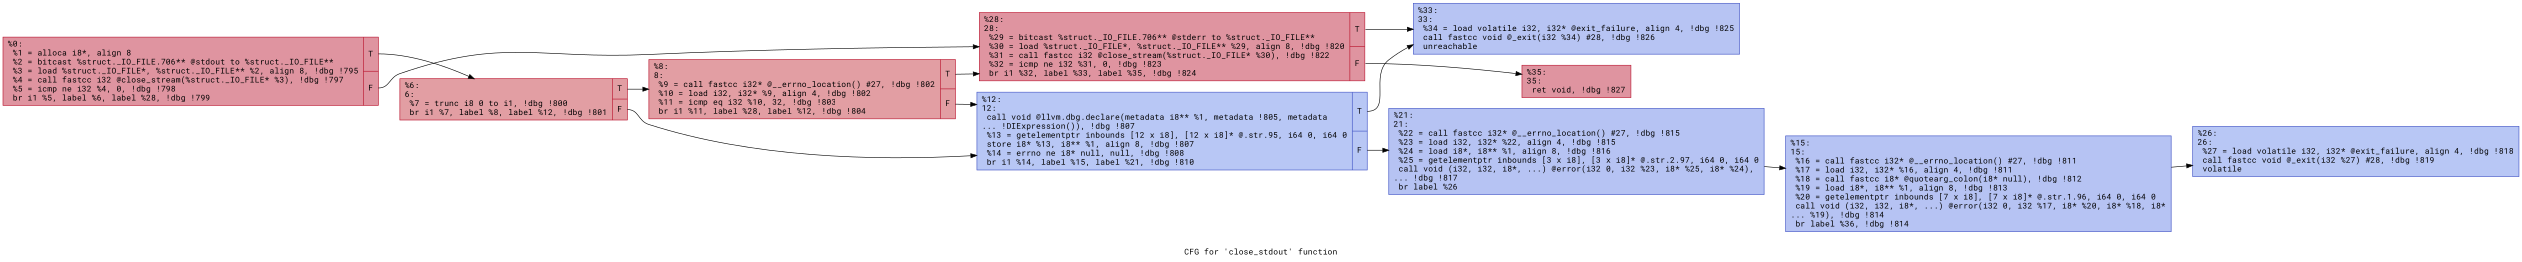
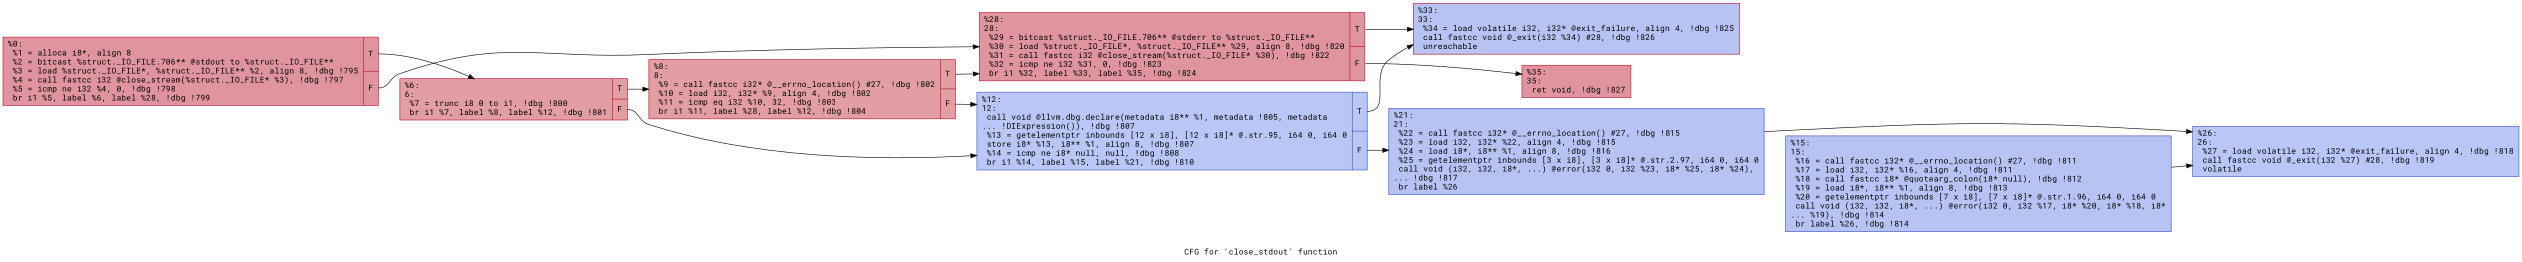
  digraph {
    fontname="Roboto Mono"
    label="CFG for 'close_stdout' function"
    rankdir=LR
    node [color="#b70d28ff" fillcolor="#b70d2870" fontname="Roboto Mono" shape=record style=filled]
    edge [fontname="Roboto Mono" tailport=s0]
    n1 [label="{%0:\l  %1 = alloca i8*, align 8\l  %2 = bitcast %struct._IO_FILE.706** @stdout to %struct._IO_FILE**\l  %3 = load %struct._IO_FILE*, %struct._IO_FILE** %2, align 8, !dbg !795\l  %4 = call fastcc i32 @close_stream(%struct._IO_FILE* %3), !dbg !797\l  %5 = icmp ne i32 %4, 0, !dbg !798\l  br i1 %5, label %6, label %28, !dbg !799\l|{<s0>T|<s1>F}}"]
    n2 [fillcolor="#be242e70" label="{%6:\l6:                                                \l  %7 = trunc i8 0 to i1, !dbg !800\l  br i1 %7, label %8, label %12, !dbg !801\l|{<s0>T|<s1>F}}"]
    n3 [label="{%28:\l28:                                               \l  %29 = bitcast %struct._IO_FILE.706** @stderr to %struct._IO_FILE**\l  %30 = load %struct._IO_FILE*, %struct._IO_FILE** %29, align 8, !dbg !820\l  %31 = call fastcc i32 @close_stream(%struct._IO_FILE* %30), !dbg !822\l  %32 = icmp ne i32 %31, 0, !dbg !823\l  br i1 %32, label %33, label %35, !dbg !824\l|{<s0>T|<s1>F}}"]
    n4 [fillcolor="#be242e70" label="{%8:\l8:                                                \l  %9 = call fastcc i32* @__errno_location() #27, !dbg !802\l  %10 = load i32, i32* %9, align 4, !dbg !802\l  %11 = icmp eq i32 %10, 32, !dbg !803\l  br i1 %11, label %28, label %12, !dbg !804\l|{<s0>T|<s1>F}}"]
-   n5 [color="#3d50c3ff" fillcolor="#5f7fe870" label="{%12:\l12:                                               \l  call void @llvm.dbg.declare(metadata i8** %1, metadata !805, metadata\l... !DIExpression()), !dbg !807\l  %13 = getelementptr inbounds [12 x i8], [12 x i8]* @.str.95, i64 0, i64 0\l  store i8* %13, i8** %1, align 8, !dbg !807\l  %14 = errno ne i8* null, null, !dbg !808\l  br i1 %14, label %15, label %21, !dbg !810\l|{<s0>T|<s1>F}}"]
-   n6 [color="#3d50c3ff" fillcolor="#5b7ae570" label="{%33:\l33:                                               \l  %34 = load volatile i32, i32* @exit_failure, align 4, !dbg !825\l  call fastcc void @_exit(i32 %34) #28, !dbg !826\l  unreachable\l}"]
+   n5 [color="#3d50c3ff" fillcolor="#5f7fe870" label="{%12:\l12:                                               \l  call void @llvm.dbg.declare(metadata i8** %1, metadata !805, metadata\l... !DIExpression()), !dbg !807\l  %13 = getelementptr inbounds [12 x i8], [12 x i8]* @.str.95, i64 0, i64 0\l  store i8* %13, i8** %1, align 8, !dbg !807\l  %14 = icmp ne i8* null, null, !dbg !808\l  br i1 %14, label %15, label %21, !dbg !810\l|{<s0>T|<s1>F}}"]
+   n6 [fillcolor="#5b7ae570" label="{%33:\l33:                                               \l  %34 = load volatile i32, i32* @exit_failure, align 4, !dbg !825\l  call fastcc void @_exit(i32 %34) #28, !dbg !826\l  unreachable\l}"]
    n7 [label="{%35:\l35:                                               \l  ret void, !dbg !827\l}"]
    n8 [color="#3d50c3ff" fillcolor="#5977e370" label="{%21:\l21:                                               \l  %22 = call fastcc i32* @__errno_location() #27, !dbg !815\l  %23 = load i32, i32* %22, align 4, !dbg !815\l  %24 = load i8*, i8** %1, align 8, !dbg !816\l  %25 = getelementptr inbounds [3 x i8], [3 x i8]* @.str.2.97, i64 0, i64 0\l  call void (i32, i32, i8*, ...) @error(i32 0, i32 %23, i8* %25, i8* %24),\l... !dbg !817\l  br label %26\l}"]
-   n9 [color="#3d50c3ff" fillcolor="#5977e370" label="{%15:\l15:                                               \l  %16 = call fastcc i32* @__errno_location() #27, !dbg !811\l  %17 = load i32, i32* %16, align 4, !dbg !811\l  %18 = call fastcc i8* @quotearg_colon(i8* null), !dbg !812\l  %19 = load i8*, i8** %1, align 8, !dbg !813\l  %20 = getelementptr inbounds [7 x i8], [7 x i8]* @.str.1.96, i64 0, i64 0\l  call void (i32, i32, i8*, ...) @error(i32 0, i32 %17, i8* %20, i8* %18, i8*\l... %19), !dbg !814\l  br label %36, !dbg !814\l}"]
+   n9 [color="#3d50c3ff" fillcolor="#5977e370" label="{%15:\l15:                                               \l  %16 = call fastcc i32* @__errno_location() #27, !dbg !811\l  %17 = load i32, i32* %16, align 4, !dbg !811\l  %18 = call fastcc i8* @quotearg_colon(i8* null), !dbg !812\l  %19 = load i8*, i8** %1, align 8, !dbg !813\l  %20 = getelementptr inbounds [7 x i8], [7 x i8]* @.str.1.96, i64 0, i64 0\l  call void (i32, i32, i8*, ...) @error(i32 0, i32 %17, i8* %20, i8* %18, i8*\l... %19), !dbg !814\l  br label %26, !dbg !814\l}"]
    n10 [color="#3d50c3ff" fillcolor="#5f7fe870" label="{%26:\l26:                                               \l  %27 = load volatile i32, i32* @exit_failure, align 4, !dbg !818\l  call fastcc void @_exit(i32 %27) #28, !dbg !819\l  volatile\l}"]
    n1 -> n2
    n1 -> n3 [tailport=s1]
    n2 -> n4
    n2 -> n5 [tailport=s1]
    n3 -> n6
    n3 -> n7 [tailport=s1]
    n4 -> n3
    n4 -> n5 [tailport=s1]
    n5 -> n6
    n5 -> n8 [tailport=s1]
-   n8 -> n9
+   n8 -> n10
    n9 -> n10
  }
